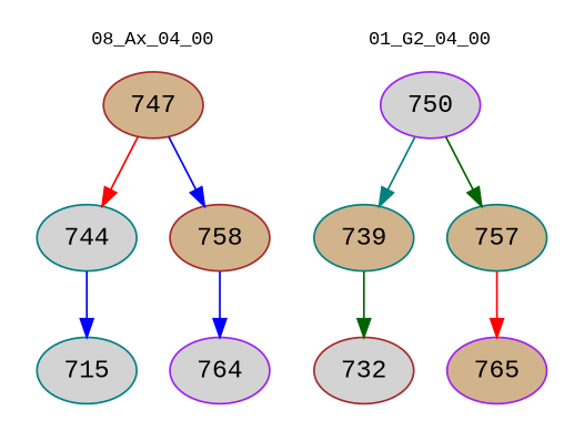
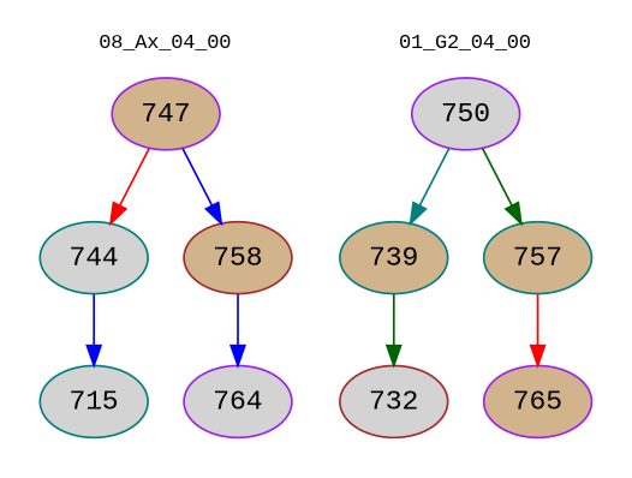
  digraph {
    fontname="Liberation Mono"
    node [color=purple fillcolor=tan fontname="Liberation Mono" style=filled]
    edge [color=blue fontname="Liberation Mono"]
-   n1 [color=brown label=747]
+   n1 [label=747]
    n2 [color=teal fillcolor=lightgrey label=744]
    n3 [color=brown label=758]
    n4 [color=teal fillcolor=lightgrey label=715]
    n5 [fillcolor=lightgrey label=764]
    n6 [fillcolor=lightgrey label=750]
    n7 [color=teal label=739]
    n8 [color=teal label=757]
    n9 [color=brown fillcolor=lightgrey label=732]
    n10 [label=765]
    subgraph cluster_1 {
      color=white
      fontsize=10
      label="08_Ax_04_00"
      n1
      n2
      n3
      n4
      n5
    }
    subgraph cluster_2 {
      color=white
      fontsize=10
      label="01_G2_04_00"
      n6
      n7
      n8
      n9
      n10
    }
    n1 -> n2 [color=red]
    n1 -> n3
    n2 -> n4
    n3 -> n5
    n6 -> n7 [color=teal]
    n6 -> n8 [color=darkgreen]
    n7 -> n9 [color=darkgreen]
    n8 -> n10 [color=red]
  }
